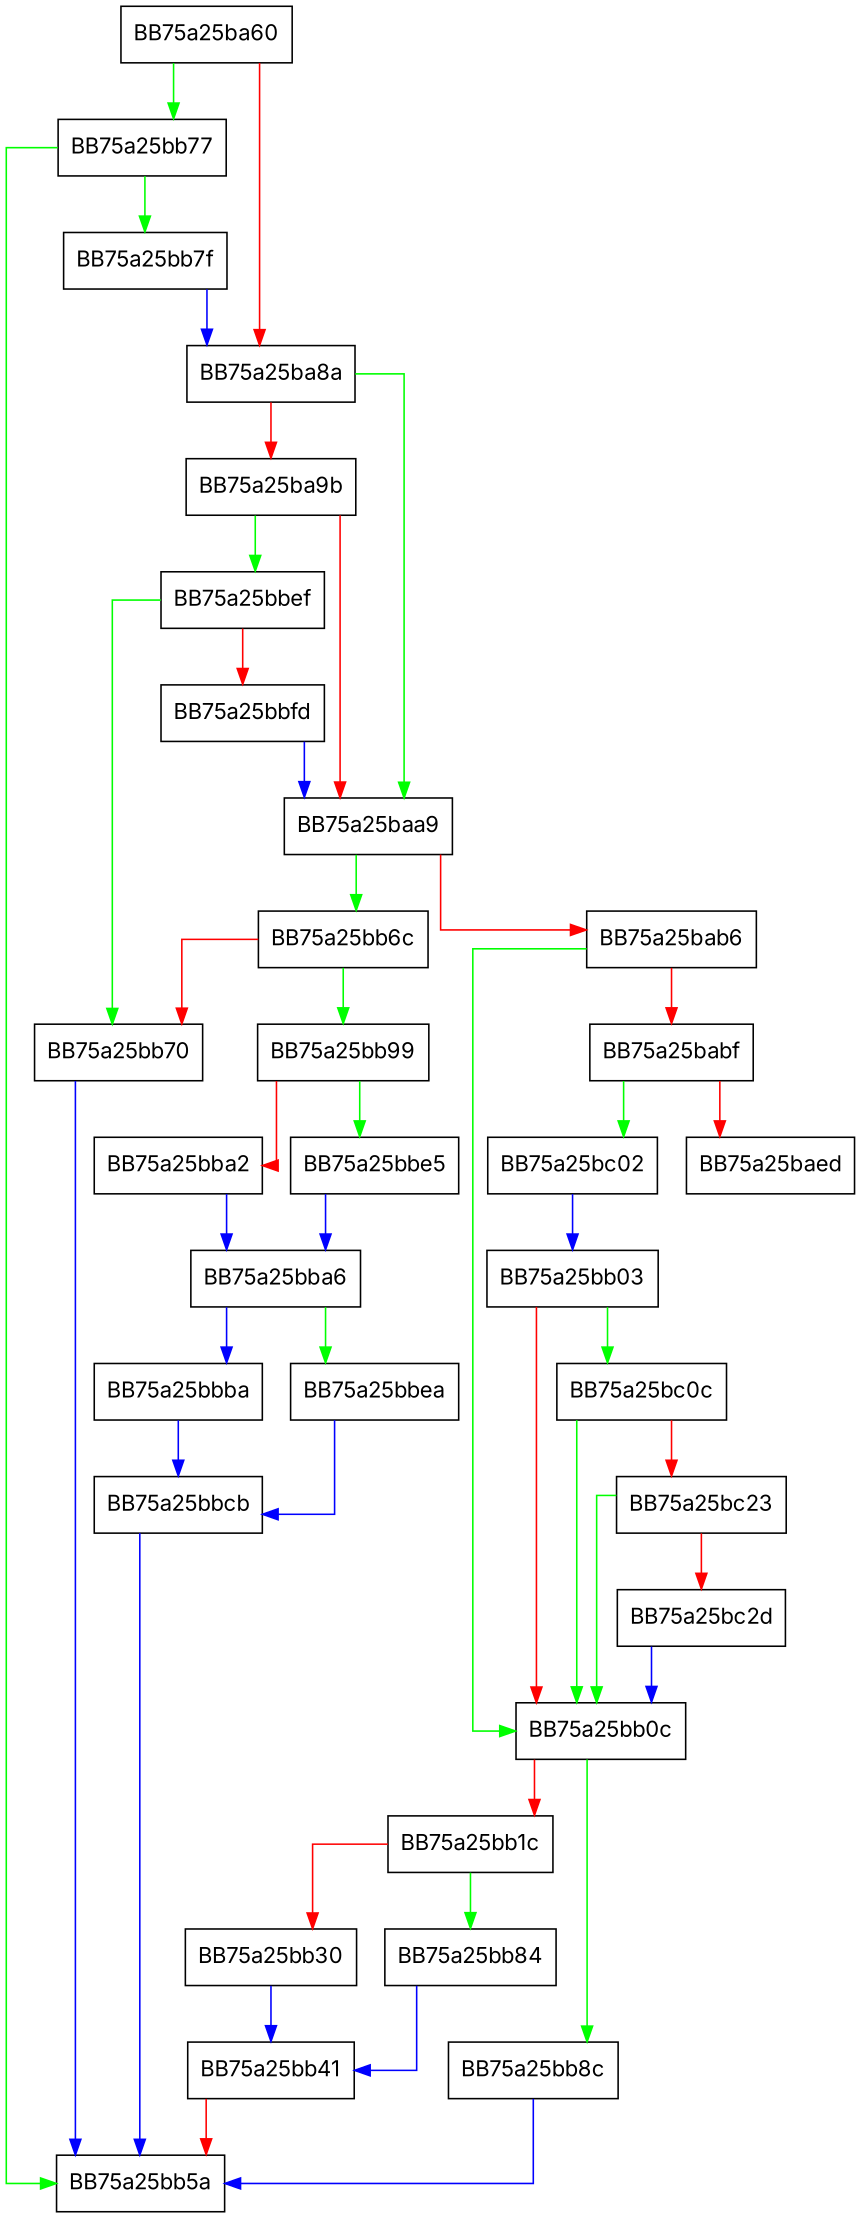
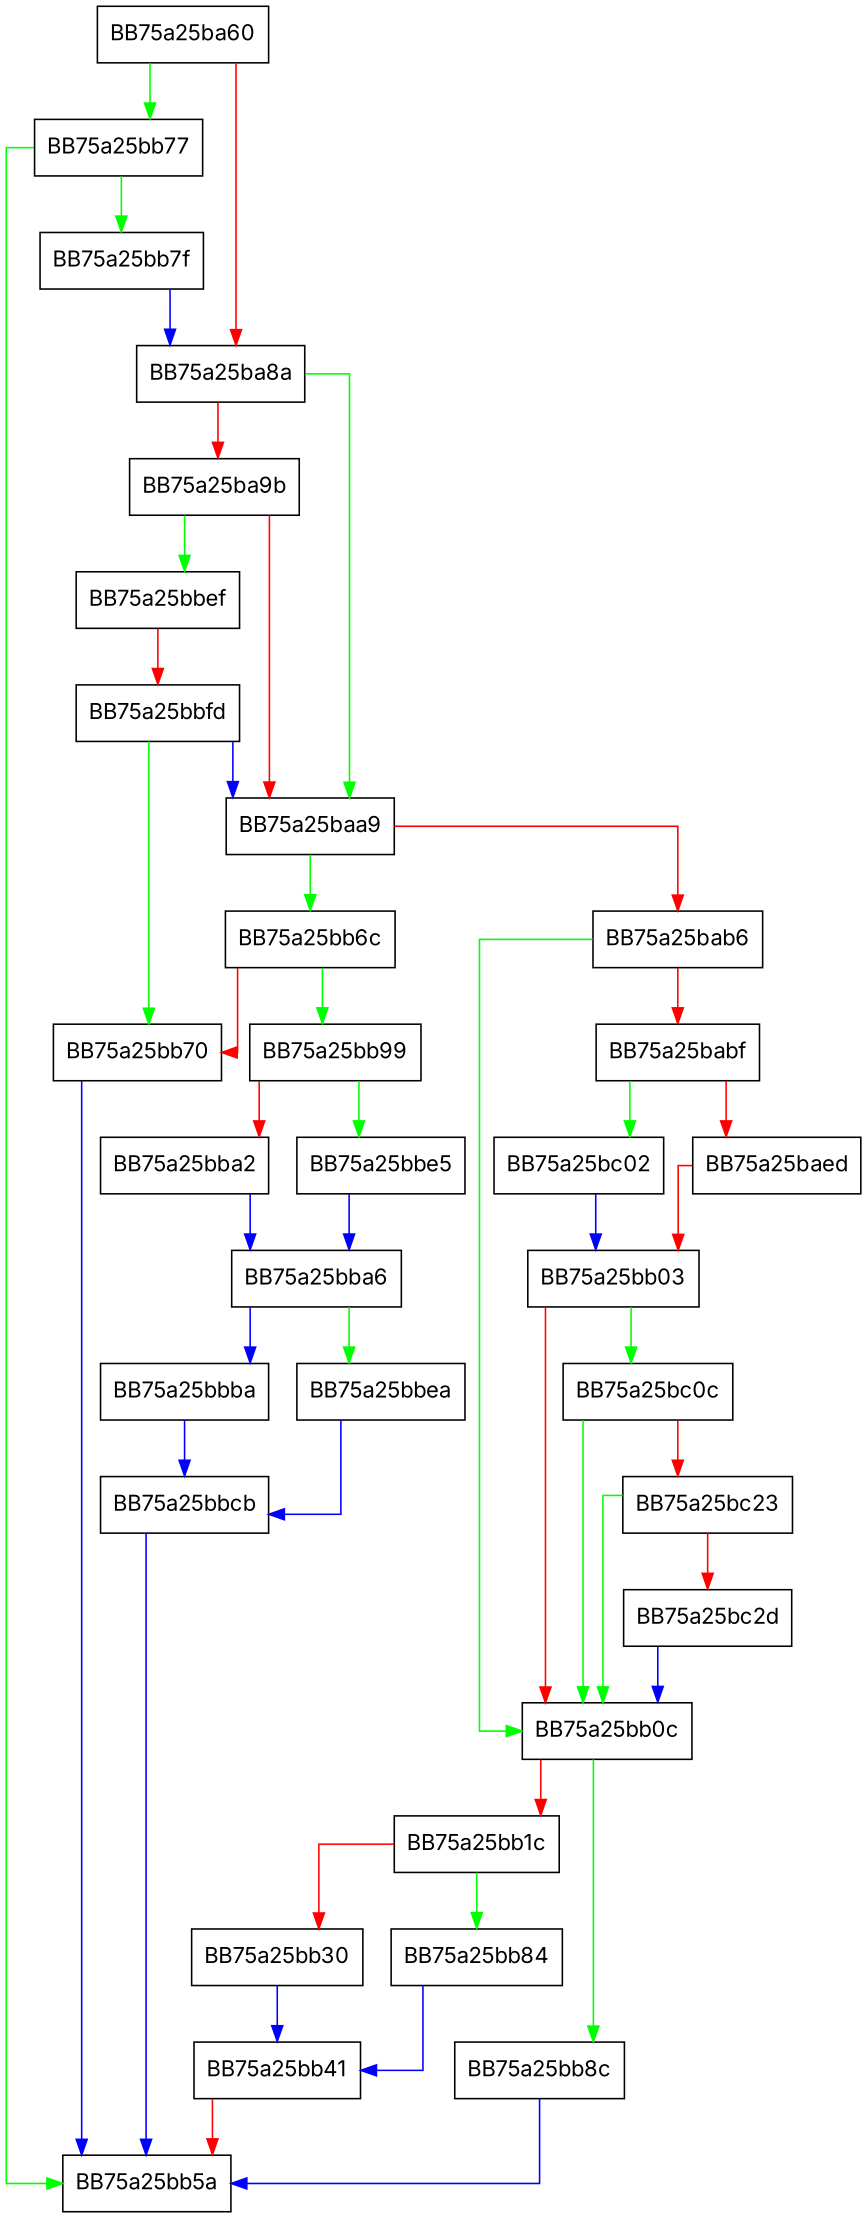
  digraph {
    fontname=Inter
    splines=ortho
    node [fontname=Inter shape=box]
    edge [color=green fontname=Inter]
    BB75a25ba60
    BB75a25bb77
    BB75a25ba8a
    BB75a25bb5a
    BB75a25bb7f
    BB75a25baa9
    BB75a25ba9b
    BB75a25bb6c
    BB75a25bab6
    BB75a25bbef
    BB75a25bb70
    BB75a25bb99
    BB75a25bb0c
    BB75a25babf
    BB75a25bbfd
    BB75a25bbe5
    BB75a25bba2
    BB75a25bb8c
    BB75a25bb1c
    BB75a25bc02
    BB75a25baed
    BB75a25bb84
    BB75a25bb30
    BB75a25bb03
    BB75a25bc0c
    BB75a25bc23
    BB75a25bc2d
    BB75a25bb41
    BB75a25bba6
    BB75a25bbea
    BB75a25bbba
    BB75a25bbcb
    BB75a25ba60 -> BB75a25bb77
    BB75a25ba60 -> BB75a25ba8a [color=red]
    BB75a25bb77 -> BB75a25bb5a
    BB75a25bb77 -> BB75a25bb7f
    BB75a25ba8a -> BB75a25baa9
    BB75a25ba8a -> BB75a25ba9b [color=red]
    BB75a25bb7f -> BB75a25ba8a [color=blue]
    BB75a25baa9 -> BB75a25bb6c
    BB75a25baa9 -> BB75a25bab6 [color=red]
    BB75a25ba9b -> BB75a25baa9 [color=red]
    BB75a25ba9b -> BB75a25bbef
    BB75a25bb6c -> BB75a25bb70 [color=red]
    BB75a25bb6c -> BB75a25bb99
    BB75a25bab6 -> BB75a25bb0c
    BB75a25bab6 -> BB75a25babf [color=red]
-   BB75a25bbef -> BB75a25bb70
+   BB75a25bbfd -> BB75a25bb70
    BB75a25bbef -> BB75a25bbfd [color=red]
    BB75a25bb70 -> BB75a25bb5a [color=blue]
    BB75a25bb99 -> BB75a25bbe5
    BB75a25bb99 -> BB75a25bba2 [color=red]
    BB75a25bb0c -> BB75a25bb8c
    BB75a25bb0c -> BB75a25bb1c [color=red]
    BB75a25babf -> BB75a25bc02
    BB75a25babf -> BB75a25baed [color=red]
    BB75a25bbfd -> BB75a25baa9 [color=blue]
    BB75a25bbe5 -> BB75a25bba6 [color=blue]
    BB75a25bba2 -> BB75a25bba6 [color=blue]
    BB75a25bb8c -> BB75a25bb5a [color=blue]
    BB75a25bb1c -> BB75a25bb84
    BB75a25bb1c -> BB75a25bb30 [color=red]
    BB75a25bc02 -> BB75a25bb03 [color=blue]
+   BB75a25baed -> BB75a25bb03 [color=red]
    BB75a25bb84 -> BB75a25bb41 [color=blue]
    BB75a25bb30 -> BB75a25bb41 [color=blue]
    BB75a25bb03 -> BB75a25bb0c [color=red]
    BB75a25bb03 -> BB75a25bc0c
    BB75a25bc0c -> BB75a25bb0c
    BB75a25bc0c -> BB75a25bc23 [color=red]
    BB75a25bc23 -> BB75a25bb0c
    BB75a25bc23 -> BB75a25bc2d [color=red]
    BB75a25bc2d -> BB75a25bb0c [color=blue]
    BB75a25bb41 -> BB75a25bb5a [color=red]
    BB75a25bba6 -> BB75a25bbea
    BB75a25bba6 -> BB75a25bbba [color=blue]
    BB75a25bbea -> BB75a25bbcb [color=blue]
    BB75a25bbba -> BB75a25bbcb [color=blue]
    BB75a25bbcb -> BB75a25bb5a [color=blue]
  }
